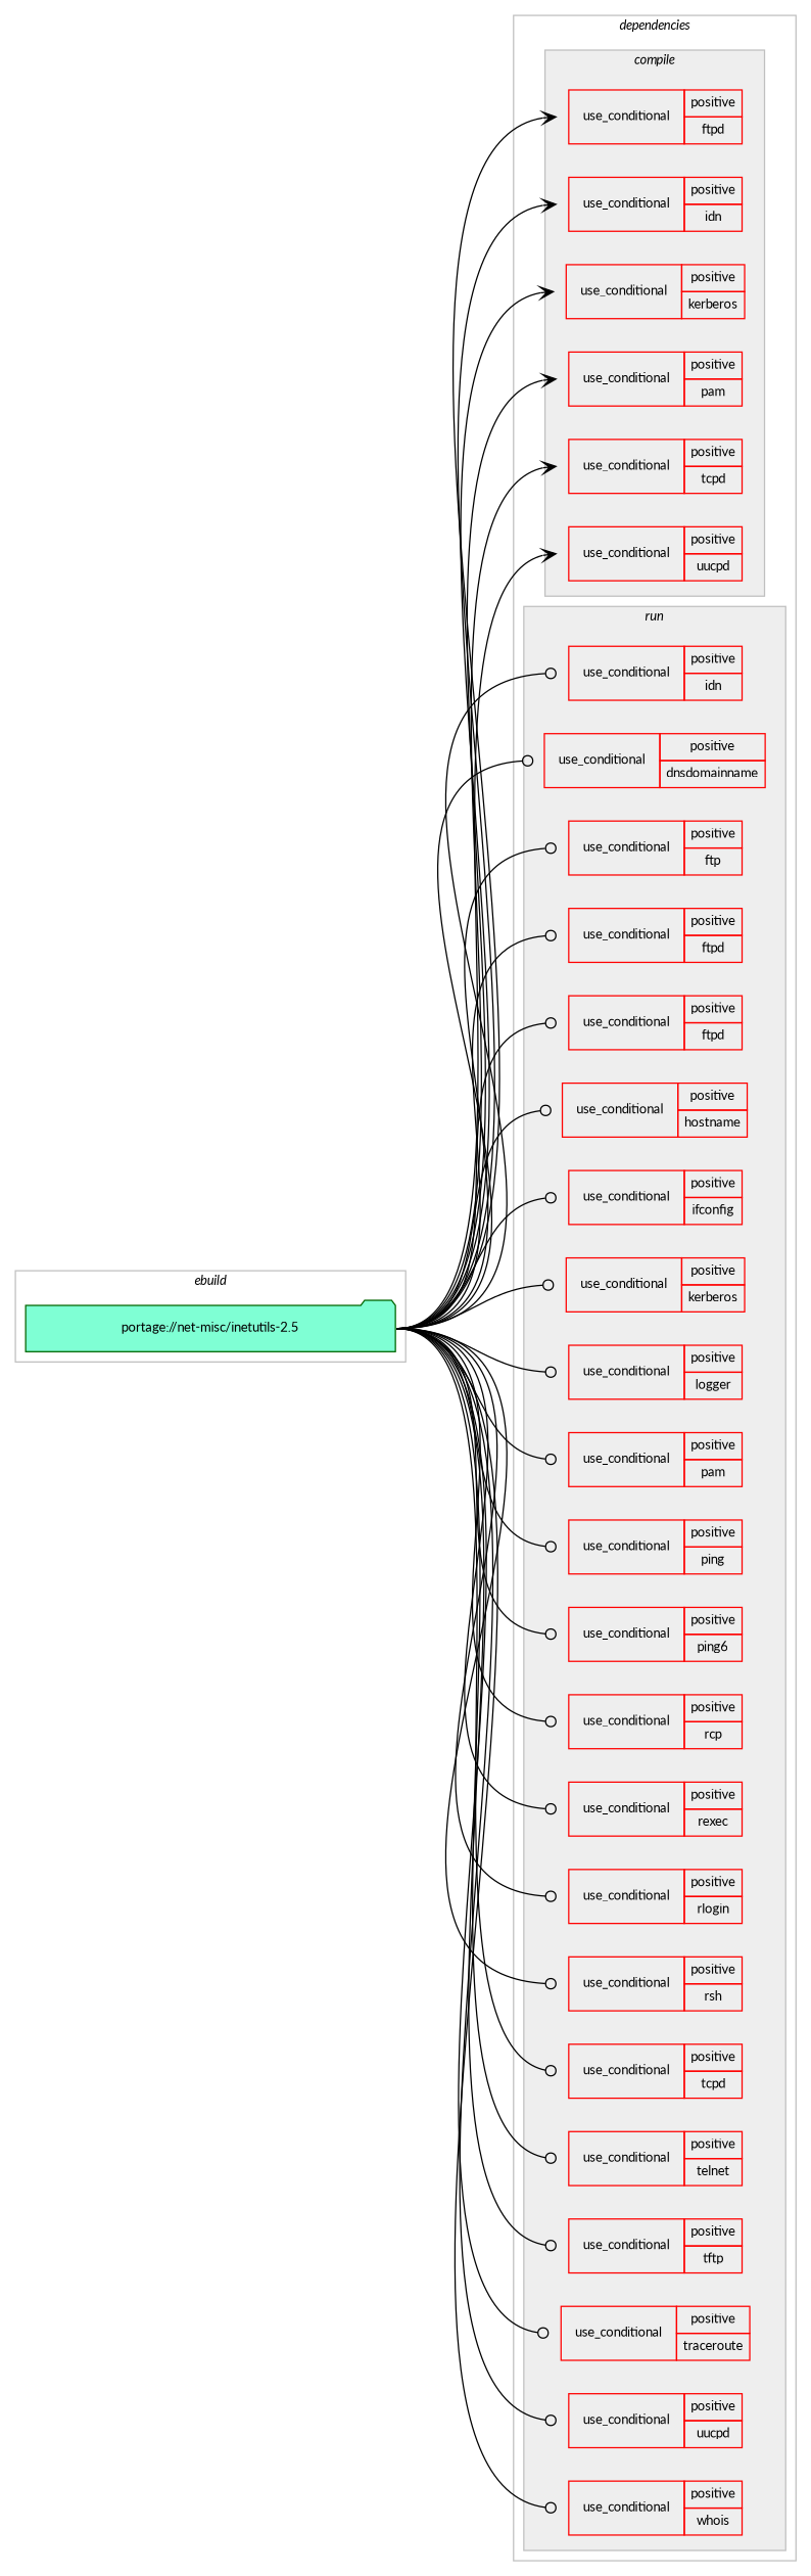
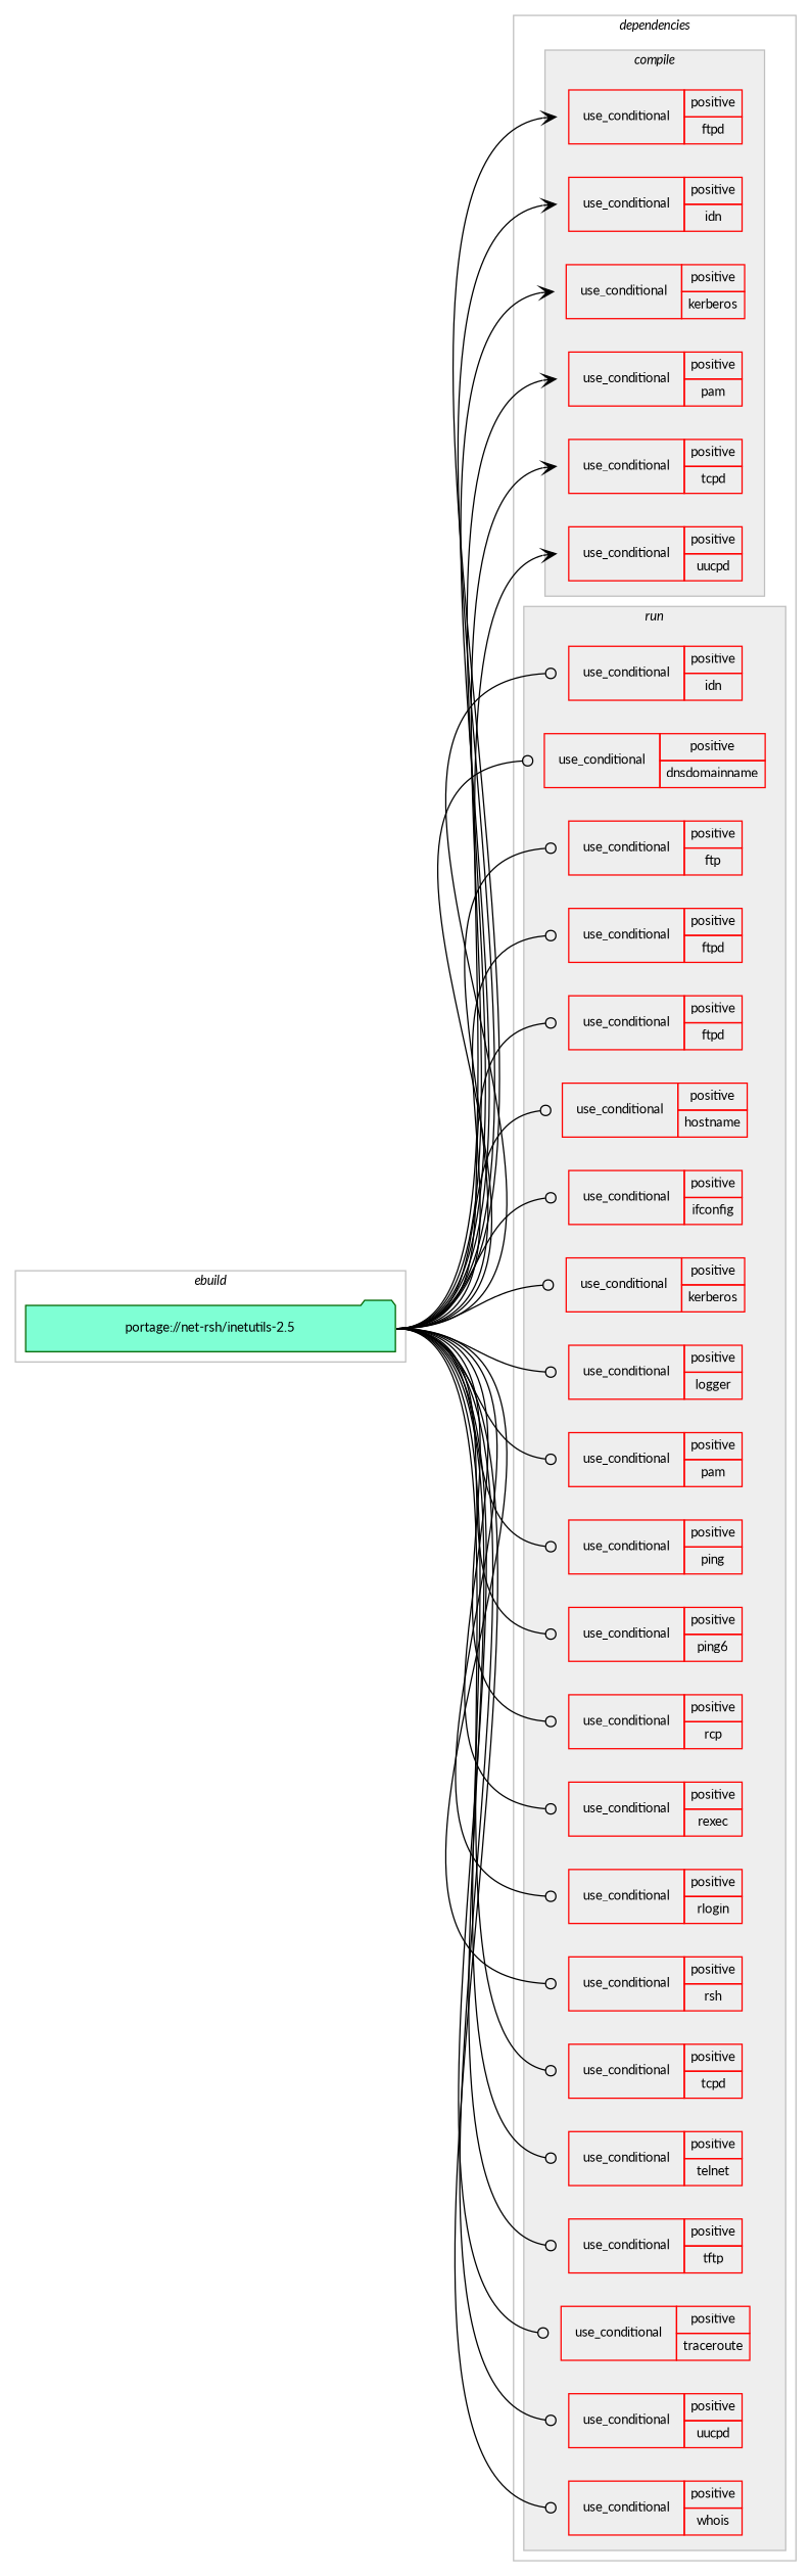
  digraph {
    compound=true
    concentrate=true
    fontname=Lato
    fontsize=10
    newrank=true
    rankdir=LR
    ranksep=1.5
    node [color=red fontname=Lato fontsize=10 shape=none]
    edge [arrowhead=odot headport=w style=solid tailport=e weight=20 fontname=Lato]
-   n1 [color=darkgreen label="portage://net-misc/inetutils-2.5" width=4 style=filled fillcolor=aquamarine shape=folder]
+   n1 [color=darkgreen label="portage://net-rsh/inetutils-2.5" width=4 style=filled fillcolor=aquamarine shape=folder]
    n2 [label=<<TABLE BORDER="0" CELLBORDER="1" CELLSPACING="0" CELLPADDING="4"><TR><TD ROWSPAN="3" CELLPADDING="10">use_conditional</TD></TR><TR><TD>positive</TD></TR><TR><TD>ftpd</TD></TR></TABLE>>]
    n3 [label=<<TABLE BORDER="0" CELLBORDER="1" CELLSPACING="0" CELLPADDING="4"><TR><TD ROWSPAN="3" CELLPADDING="10">use_conditional</TD></TR><TR><TD>positive</TD></TR><TR><TD>idn</TD></TR></TABLE>>]
    n4 [label=<<TABLE BORDER="0" CELLBORDER="1" CELLSPACING="0" CELLPADDING="4"><TR><TD ROWSPAN="3" CELLPADDING="10">use_conditional</TD></TR><TR><TD>positive</TD></TR><TR><TD>kerberos</TD></TR></TABLE>>]
    n5 [label=<<TABLE BORDER="0" CELLBORDER="1" CELLSPACING="0" CELLPADDING="4"><TR><TD ROWSPAN="3" CELLPADDING="10">use_conditional</TD></TR><TR><TD>positive</TD></TR><TR><TD>pam</TD></TR></TABLE>>]
    n6 [label=<<TABLE BORDER="0" CELLBORDER="1" CELLSPACING="0" CELLPADDING="4"><TR><TD ROWSPAN="3" CELLPADDING="10">use_conditional</TD></TR><TR><TD>positive</TD></TR><TR><TD>tcpd</TD></TR></TABLE>>]
    n7 [label=<<TABLE BORDER="0" CELLBORDER="1" CELLSPACING="0" CELLPADDING="4"><TR><TD ROWSPAN="3" CELLPADDING="10">use_conditional</TD></TR><TR><TD>positive</TD></TR><TR><TD>uucpd</TD></TR></TABLE>>]
    n8 [label=<<TABLE BORDER="0" CELLBORDER="1" CELLSPACING="0" CELLPADDING="4"><TR><TD ROWSPAN="3" CELLPADDING="10">use_conditional</TD></TR><TR><TD>positive</TD></TR><TR><TD>idn</TD></TR></TABLE>>]
    n9 [label=<<TABLE BORDER="0" CELLBORDER="1" CELLSPACING="0" CELLPADDING="4"><TR><TD ROWSPAN="3" CELLPADDING="10">use_conditional</TD></TR><TR><TD>positive</TD></TR><TR><TD>dnsdomainname</TD></TR></TABLE>>]
    n10 [label=<<TABLE BORDER="0" CELLBORDER="1" CELLSPACING="0" CELLPADDING="4"><TR><TD ROWSPAN="3" CELLPADDING="10">use_conditional</TD></TR><TR><TD>positive</TD></TR><TR><TD>ftp</TD></TR></TABLE>>]
    n11 [label=<<TABLE BORDER="0" CELLBORDER="1" CELLSPACING="0" CELLPADDING="4"><TR><TD ROWSPAN="3" CELLPADDING="10">use_conditional</TD></TR><TR><TD>positive</TD></TR><TR><TD>ftpd</TD></TR></TABLE>>]
    n12 [label=<<TABLE BORDER="0" CELLBORDER="1" CELLSPACING="0" CELLPADDING="4"><TR><TD ROWSPAN="3" CELLPADDING="10">use_conditional</TD></TR><TR><TD>positive</TD></TR><TR><TD>ftpd</TD></TR></TABLE>>]
    n13 [label=<<TABLE BORDER="0" CELLBORDER="1" CELLSPACING="0" CELLPADDING="4"><TR><TD ROWSPAN="3" CELLPADDING="10">use_conditional</TD></TR><TR><TD>positive</TD></TR><TR><TD>hostname</TD></TR></TABLE>>]
    n14 [label=<<TABLE BORDER="0" CELLBORDER="1" CELLSPACING="0" CELLPADDING="4"><TR><TD ROWSPAN="3" CELLPADDING="10">use_conditional</TD></TR><TR><TD>positive</TD></TR><TR><TD>ifconfig</TD></TR></TABLE>>]
    n15 [label=<<TABLE BORDER="0" CELLBORDER="1" CELLSPACING="0" CELLPADDING="4"><TR><TD ROWSPAN="3" CELLPADDING="10">use_conditional</TD></TR><TR><TD>positive</TD></TR><TR><TD>kerberos</TD></TR></TABLE>>]
    n16 [label=<<TABLE BORDER="0" CELLBORDER="1" CELLSPACING="0" CELLPADDING="4"><TR><TD ROWSPAN="3" CELLPADDING="10">use_conditional</TD></TR><TR><TD>positive</TD></TR><TR><TD>logger</TD></TR></TABLE>>]
    n17 [label=<<TABLE BORDER="0" CELLBORDER="1" CELLSPACING="0" CELLPADDING="4"><TR><TD ROWSPAN="3" CELLPADDING="10">use_conditional</TD></TR><TR><TD>positive</TD></TR><TR><TD>pam</TD></TR></TABLE>>]
    n18 [label=<<TABLE BORDER="0" CELLBORDER="1" CELLSPACING="0" CELLPADDING="4"><TR><TD ROWSPAN="3" CELLPADDING="10">use_conditional</TD></TR><TR><TD>positive</TD></TR><TR><TD>ping</TD></TR></TABLE>>]
    n19 [label=<<TABLE BORDER="0" CELLBORDER="1" CELLSPACING="0" CELLPADDING="4"><TR><TD ROWSPAN="3" CELLPADDING="10">use_conditional</TD></TR><TR><TD>positive</TD></TR><TR><TD>ping6</TD></TR></TABLE>>]
    n20 [label=<<TABLE BORDER="0" CELLBORDER="1" CELLSPACING="0" CELLPADDING="4"><TR><TD ROWSPAN="3" CELLPADDING="10">use_conditional</TD></TR><TR><TD>positive</TD></TR><TR><TD>rcp</TD></TR></TABLE>>]
    n21 [label=<<TABLE BORDER="0" CELLBORDER="1" CELLSPACING="0" CELLPADDING="4"><TR><TD ROWSPAN="3" CELLPADDING="10">use_conditional</TD></TR><TR><TD>positive</TD></TR><TR><TD>rexec</TD></TR></TABLE>>]
    n22 [label=<<TABLE BORDER="0" CELLBORDER="1" CELLSPACING="0" CELLPADDING="4"><TR><TD ROWSPAN="3" CELLPADDING="10">use_conditional</TD></TR><TR><TD>positive</TD></TR><TR><TD>rlogin</TD></TR></TABLE>>]
    n23 [label=<<TABLE BORDER="0" CELLBORDER="1" CELLSPACING="0" CELLPADDING="4"><TR><TD ROWSPAN="3" CELLPADDING="10">use_conditional</TD></TR><TR><TD>positive</TD></TR><TR><TD>rsh</TD></TR></TABLE>>]
    n24 [label=<<TABLE BORDER="0" CELLBORDER="1" CELLSPACING="0" CELLPADDING="4"><TR><TD ROWSPAN="3" CELLPADDING="10">use_conditional</TD></TR><TR><TD>positive</TD></TR><TR><TD>tcpd</TD></TR></TABLE>>]
    n25 [label=<<TABLE BORDER="0" CELLBORDER="1" CELLSPACING="0" CELLPADDING="4"><TR><TD ROWSPAN="3" CELLPADDING="10">use_conditional</TD></TR><TR><TD>positive</TD></TR><TR><TD>telnet</TD></TR></TABLE>>]
    n26 [label=<<TABLE BORDER="0" CELLBORDER="1" CELLSPACING="0" CELLPADDING="4"><TR><TD ROWSPAN="3" CELLPADDING="10">use_conditional</TD></TR><TR><TD>positive</TD></TR><TR><TD>tftp</TD></TR></TABLE>>]
    n27 [label=<<TABLE BORDER="0" CELLBORDER="1" CELLSPACING="0" CELLPADDING="4"><TR><TD ROWSPAN="3" CELLPADDING="10">use_conditional</TD></TR><TR><TD>positive</TD></TR><TR><TD>traceroute</TD></TR></TABLE>>]
    n28 [label=<<TABLE BORDER="0" CELLBORDER="1" CELLSPACING="0" CELLPADDING="4"><TR><TD ROWSPAN="3" CELLPADDING="10">use_conditional</TD></TR><TR><TD>positive</TD></TR><TR><TD>uucpd</TD></TR></TABLE>>]
    n29 [label=<<TABLE BORDER="0" CELLBORDER="1" CELLSPACING="0" CELLPADDING="4"><TR><TD ROWSPAN="3" CELLPADDING="10">use_conditional</TD></TR><TR><TD>positive</TD></TR><TR><TD>whois</TD></TR></TABLE>>]
    subgraph cluster_1 {
      color=gray
      label=<<i>ebuild</i>>
      rank=same
      n1
    }
    subgraph cluster_2 {
      color=gray
      label=<<i>dependencies</i>>
      subgraph cluster_3 {
        color=gray
        fillcolor="#eeeeee"
        label=<<i>compile</i>>
        style=filled
        subgraph sub_4 {
          color=gray
          fillcolor="#eeeeee"
          label=<<i>compile</i>>
          style=filled
          n2
        }
        subgraph sub_5 {
          color=gray
          fillcolor="#eeeeee"
          label=<<i>compile</i>>
          style=filled
          n3
        }
        subgraph sub_6 {
          color=gray
          fillcolor="#eeeeee"
          label=<<i>compile</i>>
          style=filled
          n4
        }
        subgraph sub_7 {
          color=gray
          fillcolor="#eeeeee"
          label=<<i>compile</i>>
          style=filled
          n5
        }
        subgraph sub_8 {
          color=gray
          fillcolor="#eeeeee"
          label=<<i>compile</i>>
          style=filled
          n6
        }
        subgraph sub_9 {
          color=gray
          fillcolor="#eeeeee"
          label=<<i>compile</i>>
          style=filled
          n7
        }
      }
      subgraph cluster_10 {
        color=gray
        fillcolor="#eeeeee"
        label=<<i>compile and run</i>>
        style=filled
      }
      subgraph cluster_11 {
        color=gray
        fillcolor="#eeeeee"
        label=<<i>run</i>>
        style=filled
        subgraph sub_12 {
          color=gray
          fillcolor="#eeeeee"
          label=<<i>run</i>>
          style=filled
          n8
        }
        subgraph sub_13 {
          color=gray
          fillcolor="#eeeeee"
          label=<<i>run</i>>
          style=filled
          n9
        }
        subgraph sub_14 {
          color=gray
          fillcolor="#eeeeee"
          label=<<i>run</i>>
          style=filled
          n10
        }
        subgraph sub_15 {
          color=gray
          fillcolor="#eeeeee"
          label=<<i>run</i>>
          style=filled
          n11
        }
        subgraph sub_16 {
          color=gray
          fillcolor="#eeeeee"
          label=<<i>run</i>>
          style=filled
          n12
        }
        subgraph sub_17 {
          color=gray
          fillcolor="#eeeeee"
          label=<<i>run</i>>
          style=filled
          n13
        }
        subgraph sub_18 {
          color=gray
          fillcolor="#eeeeee"
          label=<<i>run</i>>
          style=filled
          n14
        }
        subgraph sub_19 {
          color=gray
          fillcolor="#eeeeee"
          label=<<i>run</i>>
          style=filled
          n15
        }
        subgraph sub_20 {
          color=gray
          fillcolor="#eeeeee"
          label=<<i>run</i>>
          style=filled
          n16
        }
        subgraph sub_21 {
          color=gray
          fillcolor="#eeeeee"
          label=<<i>run</i>>
          style=filled
          n17
        }
        subgraph sub_22 {
          color=gray
          fillcolor="#eeeeee"
          label=<<i>run</i>>
          style=filled
          n18
        }
        subgraph sub_23 {
          color=gray
          fillcolor="#eeeeee"
          label=<<i>run</i>>
          style=filled
          n19
        }
        subgraph sub_24 {
          color=gray
          fillcolor="#eeeeee"
          label=<<i>run</i>>
          style=filled
          n20
        }
        subgraph sub_25 {
          color=gray
          fillcolor="#eeeeee"
          label=<<i>run</i>>
          style=filled
          n21
        }
        subgraph sub_26 {
          color=gray
          fillcolor="#eeeeee"
          label=<<i>run</i>>
          style=filled
          n22
        }
        subgraph sub_27 {
          color=gray
          fillcolor="#eeeeee"
          label=<<i>run</i>>
          style=filled
          n23
        }
        subgraph sub_28 {
          color=gray
          fillcolor="#eeeeee"
          label=<<i>run</i>>
          style=filled
          n24
        }
        subgraph sub_29 {
          color=gray
          fillcolor="#eeeeee"
          label=<<i>run</i>>
          style=filled
          n25
        }
        subgraph sub_30 {
          color=gray
          fillcolor="#eeeeee"
          label=<<i>run</i>>
          style=filled
          n26
        }
        subgraph sub_31 {
          color=gray
          fillcolor="#eeeeee"
          label=<<i>run</i>>
          style=filled
          n27
        }
        subgraph sub_32 {
          color=gray
          fillcolor="#eeeeee"
          label=<<i>run</i>>
          style=filled
          n28
        }
        subgraph sub_33 {
          color=gray
          fillcolor="#eeeeee"
          label=<<i>run</i>>
          style=filled
          n29
        }
      }
    }
    subgraph cluster_34 {
      color=gray
      label=<<i>candidates</i>>
      rank=same
    }
    n1 -> n2 [arrowhead=vee]
    n1 -> n3 [arrowhead=vee]
    n1 -> n4 [arrowhead=vee]
    n1 -> n5 [arrowhead=vee]
    n1 -> n6 [arrowhead=vee]
    n1 -> n7 [arrowhead=vee]
    n1 -> n8
    n1 -> n9
    n1 -> n10
    n1 -> n11
    n1 -> n12
    n1 -> n13
    n1 -> n14
    n1 -> n15
    n1 -> n16
    n1 -> n17
    n1 -> n18
    n1 -> n19
    n1 -> n20
    n1 -> n21
    n1 -> n22
    n1 -> n23
    n1 -> n24
    n1 -> n25
    n1 -> n26
    n1 -> n27
    n1 -> n28
    n1 -> n29
  }
